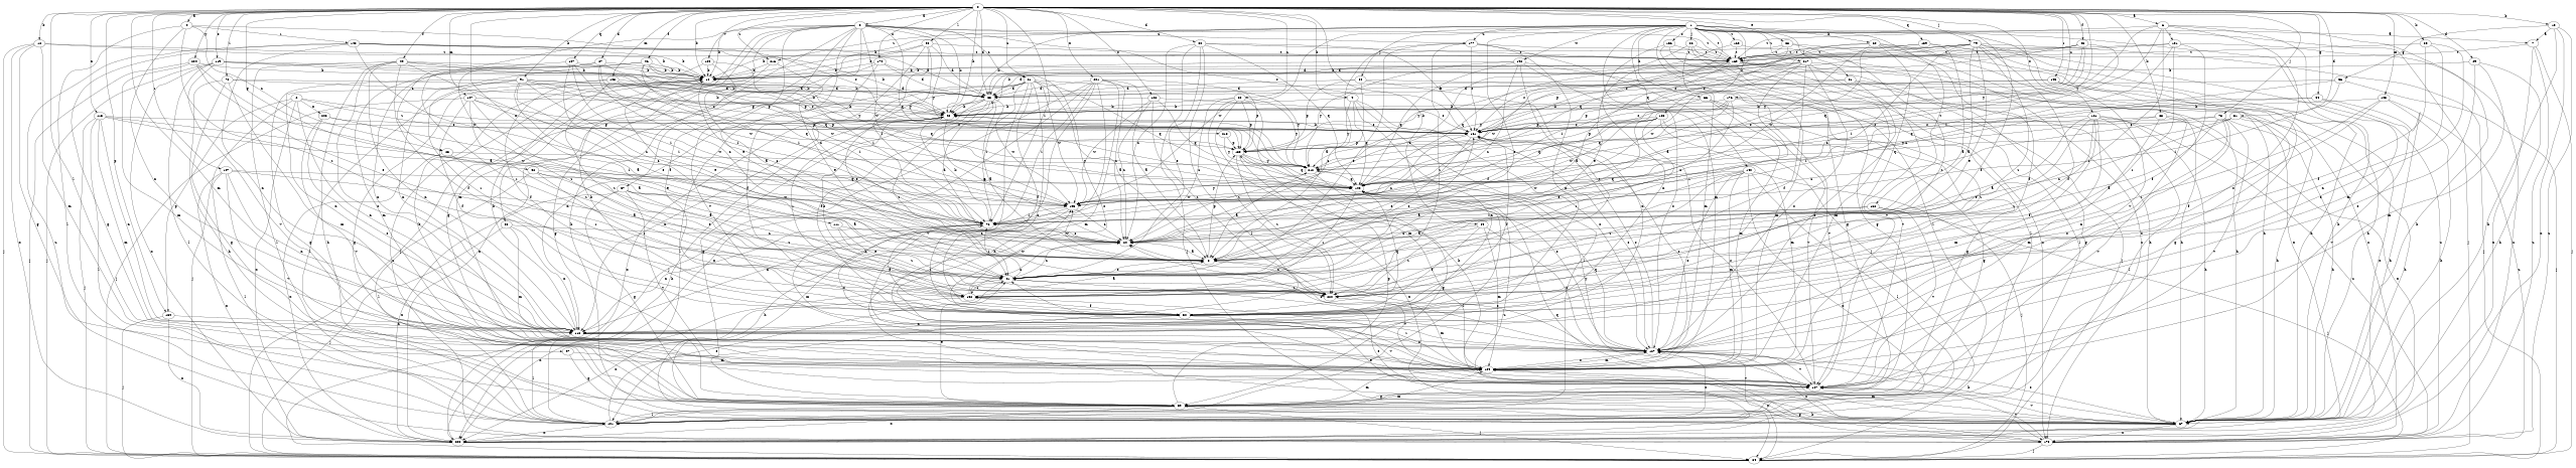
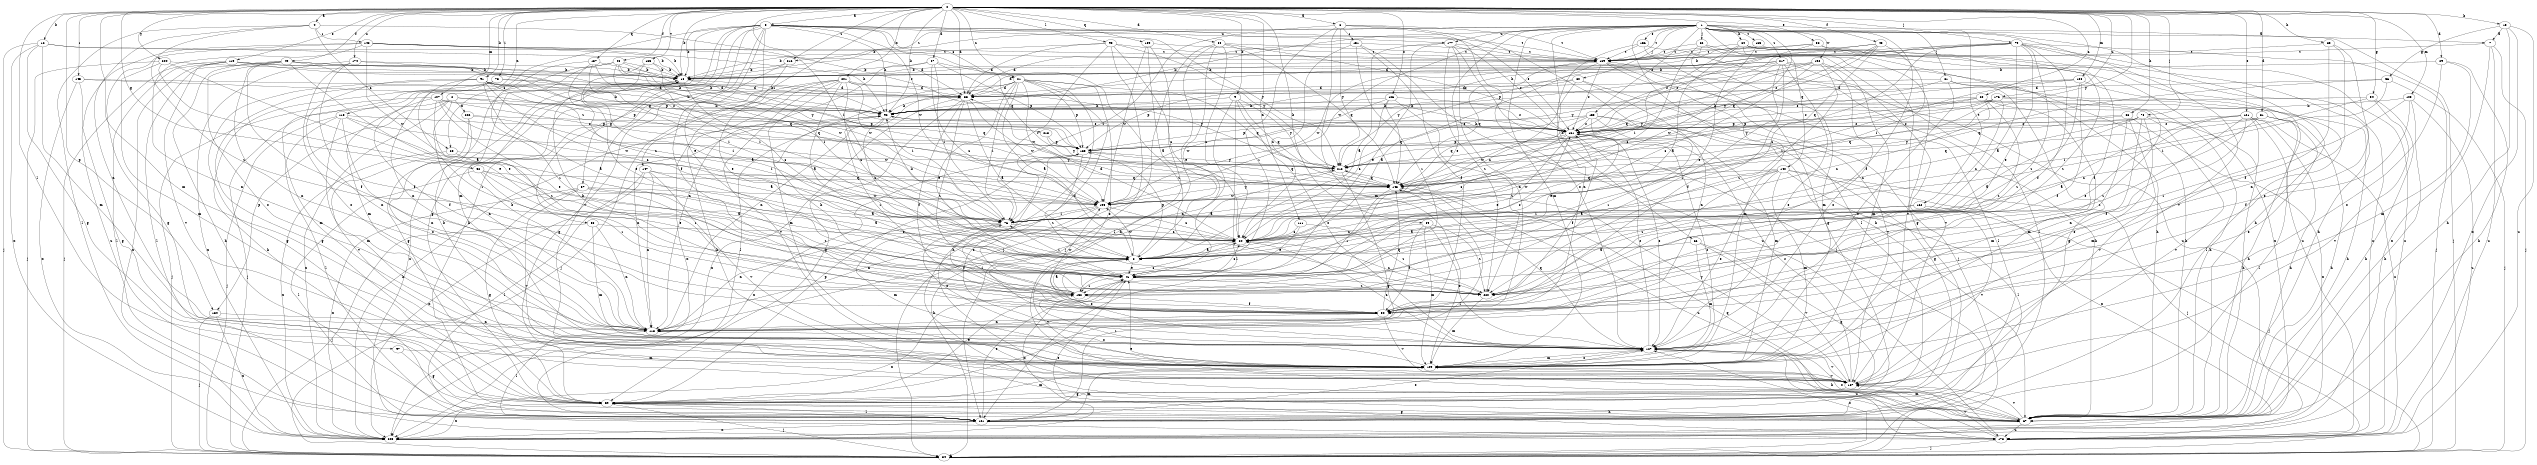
  strict digraph {
    0
    3
    4
    6
    9
    12
    15
    16
    20
    21
    27
    29
    30
    31
    33
    38
    43
    46
    49
    52
    54
    73
    76
    78
    79
    85
    88
    89
    91
    92
    93
    97
    103
    107
    108
    109
    111
    113
    119
    121
    126
    134
    137
    139
    145
    147
    174
    176
    185
    201
    204
    212
    216
    41
    50
    67
    143
    169
    177
    187
    195
    23
    57
    58
    59
    161
    101
    118
    148
    220
    127
    151
    152
    84
    203
    7
    56
    178
    24
    135
    8
    1
    64
    66
    80
    81
    82
    140
    153
    156
    162
    165
    192
    217
    2
    202
    218
    0 -> 3 [label=a]
    0 -> 4 [label=a]
    0 -> 6 [label=a]
    0 -> 9 [label=b]
    0 -> 12 [label=b]
    0 -> 15 [label=b]
    0 -> 16 [label=b]
    0 -> 20 [label=c]
    0 -> 21 [label=c]
    0 -> 27 [label=d]
    0 -> 29 [label=d]
    0 -> 30 [label=d]
    0 -> 31 [label=d]
    0 -> 33 [label=d]
    0 -> 38 [label=e]
    0 -> 43 [label=f]
    0 -> 46 [label=f]
    0 -> 49 [label=f]
    0 -> 52 [label=g]
    0 -> 54 [label=g]
    0 -> 73 [label=i]
    0 -> 76 [label=i]
    0 -> 78 [label=j]
    0 -> 79 [label=j]
    0 -> 85 [label=k]
    0 -> 88 [label=k]
    0 -> 89 [label=k]
    0 -> 91 [label=k]
    0 -> 92 [label=k]
    0 -> 93 [label=l]
    0 -> 97 [label=l]
    0 -> 103 [label=m]
    0 -> 107 [label=m]
    0 -> 108 [label=m]
    0 -> 109 [label=m]
    0 -> 111 [label=n]
    0 -> 113 [label=n]
    0 -> 119 [label=o]
    0 -> 121 [label=o]
    0 -> 126 [label=o]
    0 -> 134 [label=p]
    0 -> 137 [label=q]
    0 -> 139 [label=q]
    0 -> 145 [label=r]
    0 -> 147 [label=r]
    0 -> 174 [label=u]
    0 -> 176 [label=u]
    0 -> 185 [label=v]
    0 -> 201 [label=x]
    0 -> 204 [label=y]
    0 -> 212 [label=y]
    0 -> 216 [label=z]
    3 -> 16 [label=b]
    3 -> 21 [label=c]
    3 -> 92 [label=k]
    3 -> 109 [label=m]
    3 -> 212 [label=y]
    3 -> 41 [label=e]
    3 -> 50 [label=f]
    3 -> 67 [label=h]
    3 -> 143 [label=q]
    3 -> 169 [label=t]
    3 -> 177 [label=u]
    3 -> 187 [label=v]
    3 -> 195 [label=w]
    3 -> 23 [label=c]
    3 -> 57 [label=g]
    3 -> 58 [label=g]
    3 -> 59 [label=g]
    3 -> 161 [label=s]
    4 -> 23 [label=c]
    4 -> 161 [label=s]
    4 -> 101 [label=l]
    4 -> 118 [label=n]
    4 -> 148 [label=r]
    4 -> 220 [label=z]
    6 -> 76 [label=i]
    6 -> 109 [label=m]
    6 -> 212 [label=y]
    6 -> 67 [label=h]
    6 -> 169 [label=t]
    6 -> 127 [label=o]
    6 -> 151 [label=r]
    6 -> 152 [label=r]
    9 -> 92 [label=k]
    9 -> 212 [label=y]
    9 -> 143 [label=q]
    9 -> 101 [label=l]
    9 -> 118 [label=n]
    9 -> 127 [label=o]
    12 -> 16 [label=b]
    12 -> 109 [label=m]
    12 -> 169 [label=t]
    12 -> 59 [label=g]
    12 -> 84 [label=j]
    12 -> 203 [label=x]
    15 -> 67 [label=h]
    15 -> 203 [label=x]
    15 -> 7 [label=a]
    15 -> 56 [label=g]
    15 -> 178 [label=u]
    16 -> 33 [label=d]
    16 -> 143 [label=q]
    16 -> 59 [label=g]
    16 -> 178 [label=u]
    16 -> 24 [label=c]
    20 -> 92 [label=k]
    20 -> 109 [label=m]
    20 -> 212 [label=y]
    20 -> 67 [label=h]
    20 -> 220 [label=z]
    20 -> 24 [label=c]
    20 -> 135 [label=p]
    21 -> 33 [label=d]
    21 -> 76 [label=i]
    21 -> 41 [label=e]
    21 -> 50 [label=f]
    21 -> 67 [label=h]
    21 -> 143 [label=q]
    21 -> 195 [label=w]
    21 -> 101 [label=l]
    21 -> 118 [label=n]
    21 -> 127 [label=o]
    21 -> 135 [label=p]
    21 -> 8 [label=a]
    27 -> 16 [label=b]
    27 -> 76 [label=i]
    27 -> 118 [label=n]
    27 -> 220 [label=z]
    27 -> 24 [label=c]
    27 -> 135 [label=p]
    29 -> 16 [label=b]
    29 -> 109 [label=m]
    29 -> 67 [label=h]
    29 -> 127 [label=o]
    30 -> 41 [label=e]
    30 -> 143 [label=q]
    30 -> 169 [label=t]
    30 -> 161 [label=s]
    30 -> 101 [label=l]
    30 -> 84 [label=j]
    30 -> 24 [label=c]
    31 -> 67 [label=h]
    31 -> 143 [label=q]
    31 -> 161 [label=s]
    31 -> 127 [label=o]
    31 -> 24 [label=c]
    33 -> 92 [label=k]
    33 -> 50 [label=f]
    33 -> 195 [label=w]
    33 -> 59 [label=g]
    33 -> 220 [label=z]
    33 -> 203 [label=x]
    33 -> 8 [label=a]
    38 -> 16 [label=b]
    38 -> 50 [label=f]
    38 -> 169 [label=t]
    38 -> 161 [label=s]
    38 -> 220 [label=z]
    43 -> 76 [label=i]
    43 -> 92 [label=k]
    43 -> 212 [label=y]
    43 -> 143 [label=q]
    43 -> 169 [label=t]
    43 -> 161 [label=s]
    46 -> 16 [label=b]
    46 -> 76 [label=i]
    46 -> 92 [label=k]
    46 -> 109 [label=m]
    46 -> 212 [label=y]
    46 -> 195 [label=w]
    46 -> 118 [label=n]
    49 -> 16 [label=b]
    49 -> 92 [label=k]
    49 -> 41 [label=e]
    49 -> 50 [label=f]
    49 -> 67 [label=h]
    49 -> 143 [label=q]
    49 -> 101 [label=l]
    49 -> 118 [label=n]
    49 -> 127 [label=o]
    52 -> 41 [label=e]
    52 -> 143 [label=q]
    52 -> 101 [label=l]
    52 -> 152 [label=r]
    52 -> 8 [label=a]
    54 -> 76 [label=i]
    54 -> 92 [label=k]
    54 -> 67 [label=h]
    54 -> 187 [label=v]
    73 -> 33 [label=d]
    73 -> 92 [label=k]
    73 -> 109 [label=m]
    73 -> 67 [label=h]
    73 -> 59 [label=g]
    76 -> 92 [label=k]
    76 -> 109 [label=m]
    76 -> 50 [label=f]
    76 -> 118 [label=n]
    76 -> 127 [label=o]
    76 -> 24 [label=c]
    78 -> 67 [label=h]
    78 -> 187 [label=v]
    78 -> 161 [label=s]
    78 -> 118 [label=n]
    78 -> 127 [label=o]
    78 -> 24 [label=c]
    78 -> 8 [label=a]
    79 -> 33 [label=d]
    79 -> 41 [label=e]
    79 -> 50 [label=f]
    79 -> 67 [label=h]
    79 -> 169 [label=t]
    79 -> 161 [label=s]
    79 -> 220 [label=z]
    79 -> 84 [label=j]
    79 -> 178 [label=u]
    79 -> 24 [label=c]
    79 -> 135 [label=p]
    79 -> 8 [label=a]
    85 -> 50 [label=f]
    85 -> 169 [label=t]
    85 -> 118 [label=n]
    85 -> 127 [label=o]
    88 -> 109 [label=m]
    88 -> 212 [label=y]
    88 -> 187 [label=v]
    88 -> 161 [label=s]
    88 -> 203 [label=x]
    89 -> 109 [label=m]
    89 -> 50 [label=f]
    89 -> 220 [label=z]
    89 -> 127 [label=o]
    89 -> 24 [label=c]
    91 -> 33 [label=d]
    91 -> 76 [label=i]
    91 -> 92 [label=k]
    91 -> 143 [label=q]
    91 -> 59 [label=g]
    91 -> 161 [label=s]
    91 -> 118 [label=n]
    91 -> 152 [label=r]
    91 -> 24 [label=c]
    91 -> 8 [label=a]
    92 -> 161 [label=s]
    92 -> 118 [label=n]
    92 -> 152 [label=r]
    92 -> 24 [label=c]
    93 -> 16 [label=b]
    93 -> 33 [label=d]
    93 -> 76 [label=i]
    93 -> 212 [label=y]
    93 -> 169 [label=t]
    93 -> 84 [label=j]
    93 -> 24 [label=c]
    97 -> 109 [label=m]
    97 -> 59 [label=g]
    103 -> 92 [label=k]
    103 -> 50 [label=f]
    103 -> 67 [label=h]
    103 -> 152 [label=r]
    103 -> 178 [label=u]
    107 -> 92 [label=k]
    107 -> 41 [label=e]
    107 -> 50 [label=f]
    107 -> 195 [label=w]
    107 -> 220 [label=z]
    107 -> 84 [label=j]
    107 -> 135 [label=p]
    108 -> 33 [label=d]
    108 -> 76 [label=i]
    108 -> 50 [label=f]
    108 -> 161 [label=s]
    108 -> 101 [label=l]
    108 -> 220 [label=z]
    109 -> 16 [label=b]
    109 -> 187 [label=v]
    109 -> 161 [label=s]
    109 -> 127 [label=o]
    109 -> 152 [label=r]
    111 -> 41 [label=e]
    111 -> 220 [label=z]
    111 -> 24 [label=c]
    113 -> 109 [label=m]
    113 -> 195 [label=w]
    113 -> 161 [label=s]
    113 -> 101 [label=l]
    113 -> 118 [label=n]
    113 -> 84 [label=j]
    113 -> 8 [label=a]
    119 -> 16 [label=b]
    119 -> 92 [label=k]
    119 -> 187 [label=v]
    119 -> 101 [label=l]
    119 -> 84 [label=j]
    119 -> 203 [label=x]
    119 -> 135 [label=p]
    121 -> 109 [label=m]
    121 -> 41 [label=e]
    121 -> 50 [label=f]
    121 -> 67 [label=h]
    121 -> 161 [label=s]
    121 -> 101 [label=l]
    121 -> 220 [label=z]
    121 -> 178 [label=u]
    121 -> 8 [label=a]
    126 -> 92 [label=k]
    126 -> 143 [label=q]
    126 -> 195 [label=w]
    126 -> 161 [label=s]
    126 -> 220 [label=z]
    126 -> 24 [label=c]
    134 -> 118 [label=n]
    134 -> 84 [label=j]
    134 -> 203 [label=x]
    137 -> 16 [label=b]
    137 -> 76 [label=i]
    137 -> 195 [label=w]
    137 -> 152 [label=r]
    137 -> 24 [label=c]
    139 -> 67 [label=h]
    139 -> 169 [label=t]
    139 -> 195 [label=w]
    139 -> 8 [label=a]
    145 -> 33 [label=d]
    145 -> 59 [label=g]
    145 -> 203 [label=x]
    145 -> 135 [label=p]
    147 -> 143 [label=q]
    147 -> 187 [label=v]
    147 -> 101 [label=l]
    147 -> 118 [label=n]
    147 -> 203 [label=x]
    147 -> 8 [label=a]
    174 -> 16 [label=b]
    174 -> 33 [label=d]
    174 -> 50 [label=f]
    174 -> 127 [label=o]
    174 -> 203 [label=x]
    176 -> 92 [label=k]
    176 -> 67 [label=h]
    176 -> 143 [label=q]
    176 -> 161 [label=s]
    176 -> 220 [label=z]
    176 -> 24 [label=c]
    176 -> 135 [label=p]
    185 -> 16 [label=b]
    185 -> 76 [label=i]
    185 -> 41 [label=e]
    185 -> 8 [label=a]
    201 -> 33 [label=d]
    201 -> 76 [label=i]
    201 -> 109 [label=m]
    201 -> 212 [label=y]
    201 -> 67 [label=h]
    201 -> 187 [label=v]
    201 -> 84 [label=j]
    201 -> 203 [label=x]
    201 -> 24 [label=c]
    201 -> 8 [label=a]
    204 -> 16 [label=b]
    204 -> 109 [label=m]
    204 -> 41 [label=e]
    204 -> 84 [label=j]
    204 -> 8 [label=a]
    212 -> 143 [label=q]
    212 -> 59 [label=g]
    212 -> 8 [label=a]
    216 -> 16 [label=b]
    216 -> 41 [label=e]
    216 -> 59 [label=g]
    41 -> 76 [label=i]
    41 -> 161 [label=s]
    41 -> 220 [label=z]
    41 -> 152 [label=r]
    41 -> 203 [label=x]
    41 -> 24 [label=c]
    50 -> 16 [label=b]
    50 -> 76 [label=i]
    50 -> 143 [label=q]
    50 -> 187 [label=v]
    50 -> 118 [label=n]
    67 -> 109 [label=m]
    67 -> 41 [label=e]
    67 -> 187 [label=v]
    67 -> 59 [label=g]
    67 -> 127 [label=o]
    67 -> 178 [label=u]
    143 -> 195 [label=w]
    143 -> 101 [label=l]
    143 -> 152 [label=r]
    143 -> 178 [label=u]
    169 -> 16 [label=b]
    169 -> 109 [label=m]
    169 -> 67 [label=h]
    169 -> 143 [label=q]
    169 -> 195 [label=w]
    169 -> 161 [label=s]
    169 -> 101 [label=l]
    169 -> 84 [label=j]
    169 -> 8 [label=a]
    177 -> 41 [label=e]
    177 -> 169 [label=t]
    177 -> 161 [label=s]
    177 -> 118 [label=n]
    177 -> 220 [label=z]
    177 -> 84 [label=j]
    177 -> 8 [label=a]
    187 -> 212 [label=y]
    187 -> 59 [label=g]
    187 -> 161 [label=s]
    195 -> 76 [label=i]
    195 -> 212 [label=y]
    195 -> 67 [label=h]
    195 -> 118 [label=n]
    195 -> 24 [label=c]
    23 -> 212 [label=y]
    23 -> 152 [label=r]
    23 -> 203 [label=x]
    57 -> 187 [label=v]
    57 -> 195 [label=w]
    57 -> 59 [label=g]
    57 -> 220 [label=z]
    57 -> 203 [label=x]
    57 -> 8 [label=a]
    58 -> 109 [label=m]
    58 -> 118 [label=n]
    58 -> 84 [label=j]
    58 -> 24 [label=c]
    59 -> 109 [label=m]
    59 -> 41 [label=e]
    59 -> 67 [label=h]
    59 -> 101 [label=l]
    59 -> 84 [label=j]
    59 -> 203 [label=x]
    59 -> 135 [label=p]
    161 -> 92 [label=k]
    161 -> 41 [label=e]
    161 -> 50 [label=f]
    161 -> 127 [label=o]
    161 -> 24 [label=c]
    161 -> 135 [label=p]
    101 -> 109 [label=m]
    101 -> 41 [label=e]
    101 -> 127 [label=o]
    101 -> 203 [label=x]
    118 -> 16 [label=b]
    118 -> 101 [label=l]
    118 -> 127 [label=o]
    148 -> 16 [label=b]
    148 -> 33 [label=d]
    148 -> 92 [label=k]
    148 -> 169 [label=t]
    148 -> 195 [label=w]
    148 -> 59 [label=g]
    148 -> 118 [label=n]
    148 -> 178 [label=u]
    220 -> 109 [label=m]
    220 -> 24 [label=c]
    127 -> 109 [label=m]
    127 -> 67 [label=h]
    127 -> 143 [label=q]
    127 -> 187 [label=v]
    127 -> 161 [label=s]
    127 -> 178 [label=u]
    127 -> 24 [label=c]
    151 -> 33 [label=d]
    151 -> 50 [label=f]
    151 -> 169 [label=t]
    151 -> 152 [label=r]
    151 -> 178 [label=u]
    151 -> 24 [label=c]
    152 -> 92 [label=k]
    152 -> 50 [label=f]
    152 -> 195 [label=w]
    152 -> 203 [label=x]
    152 -> 24 [label=c]
    152 -> 8 [label=a]
    84 -> 127 [label=o]
    203 -> 92 [label=k]
    7 -> 169 [label=t]
    7 -> 84 [label=j]
    7 -> 203 [label=x]
    7 -> 178 [label=u]
    56 -> 33 [label=d]
    56 -> 76 [label=i]
    56 -> 143 [label=q]
    56 -> 84 [label=j]
    178 -> 41 [label=e]
    178 -> 143 [label=q]
    178 -> 187 [label=v]
    178 -> 84 [label=j]
    24 -> 33 [label=d]
    24 -> 8 [label=a]
    135 -> 212 [label=y]
    135 -> 143 [label=q]
    135 -> 220 [label=z]
    135 -> 127 [label=o]
    135 -> 203 [label=x]
    8 -> 41 [label=e]
    8 -> 187 [label=v]
    8 -> 195 [label=w]
    8 -> 127 [label=o]
    8 -> 135 [label=p]
    1 -> 16 [label=b]
    1 -> 92 [label=k]
    1 -> 109 [label=m]
    1 -> 216 [label=z]
    1 -> 41 [label=e]
    1 -> 50 [label=f]
    1 -> 67 [label=h]
    1 -> 143 [label=q]
    1 -> 169 [label=t]
    1 -> 177 [label=u]
    1 -> 187 [label=v]
    1 -> 195 [label=w]
    1 -> 101 [label=l]
    1 -> 84 [label=j]
    1 -> 7 [label=a]
    1 -> 64 [label=h]
    1 -> 66 [label=h]
    1 -> 80 [label=j]
    1 -> 81 [label=j]
    1 -> 82 [label=j]
    1 -> 140 [label=q]
    1 -> 153 [label=s]
    1 -> 156 [label=s]
    1 -> 162 [label=t]
    1 -> 165 [label=t]
    1 -> 192 [label=w]
    1 -> 217 [label=z]
    64 -> 76 [label=i]
    64 -> 67 [label=h]
    64 -> 169 [label=t]
    64 -> 187 [label=v]
    64 -> 203 [label=x]
    64 -> 178 [label=u]
    64 -> 8 [label=a]
-   66 -> 92 [label=k]
    66 -> 109 [label=m]
    66 -> 187 [label=v]
    66 -> 59 [label=g]
-   66 -> 8 [label=f]
+   66 -> 8 [label=a]
    80 -> 33 [label=d]
    80 -> 187 [label=v]
    80 -> 118 [label=n]
    80 -> 24 [label=c]
    80 -> 135 [label=p]
    81 -> 33 [label=d]
    81 -> 212 [label=y]
    81 -> 67 [label=h]
    81 -> 59 [label=g]
    81 -> 127 [label=o]
    82 -> 109 [label=m]
    82 -> 169 [label=t]
    82 -> 59 [label=g]
    82 -> 101 [label=l]
    82 -> 24 [label=c]
    140 -> 109 [label=m]
    140 -> 143 [label=q]
    140 -> 195 [label=w]
    140 -> 101 [label=l]
    140 -> 220 [label=z]
    140 -> 127 [label=o]
    140 -> 84 [label=j]
    140 -> 203 [label=x]
    140 -> 8 [label=a]
    153 -> 109 [label=m]
    153 -> 41 [label=e]
    153 -> 143 [label=q]
    153 -> 195 [label=w]
    153 -> 59 [label=g]
    153 -> 161 [label=s]
    153 -> 152 [label=r]
    153 -> 135 [label=p]
    156 -> 169 [label=t]
    156 -> 59 [label=g]
    156 -> 118 [label=n]
    156 -> 178 [label=u]
    162 -> 76 [label=i]
    162 -> 187 [label=v]
    162 -> 84 [label=j]
    162 -> 8 [label=a]
    165 -> 41 [label=e]
    165 -> 169 [label=t]
    165 -> 178 [label=u]
    192 -> 16 [label=b]
    192 -> 109 [label=m]
    192 -> 212 [label=y]
    192 -> 143 [label=q]
    192 -> 220 [label=z]
    192 -> 127 [label=o]
    192 -> 24 [label=c]
    217 -> 16 [label=b]
    217 -> 33 [label=d]
    217 -> 212 [label=y]
    217 -> 50 [label=f]
    217 -> 67 [label=h]
    217 -> 187 [label=v]
    217 -> 195 [label=w]
    217 -> 127 [label=o]
    217 -> 152 [label=r]
    2 -> 134 [label=p]
    2 -> 118 [label=n]
    2 -> 84 [label=j]
    2 -> 203 [label=x]
    2 -> 135 [label=p]
    2 -> 202 [label=x]
    2 -> 218 [label=z]
    202 -> 76 [label=i]
    202 -> 187 [label=v]
    202 -> 161 [label=s]
    202 -> 127 [label=o]
    218 -> 212 [label=y]
    218 -> 135 [label=p]
  }
